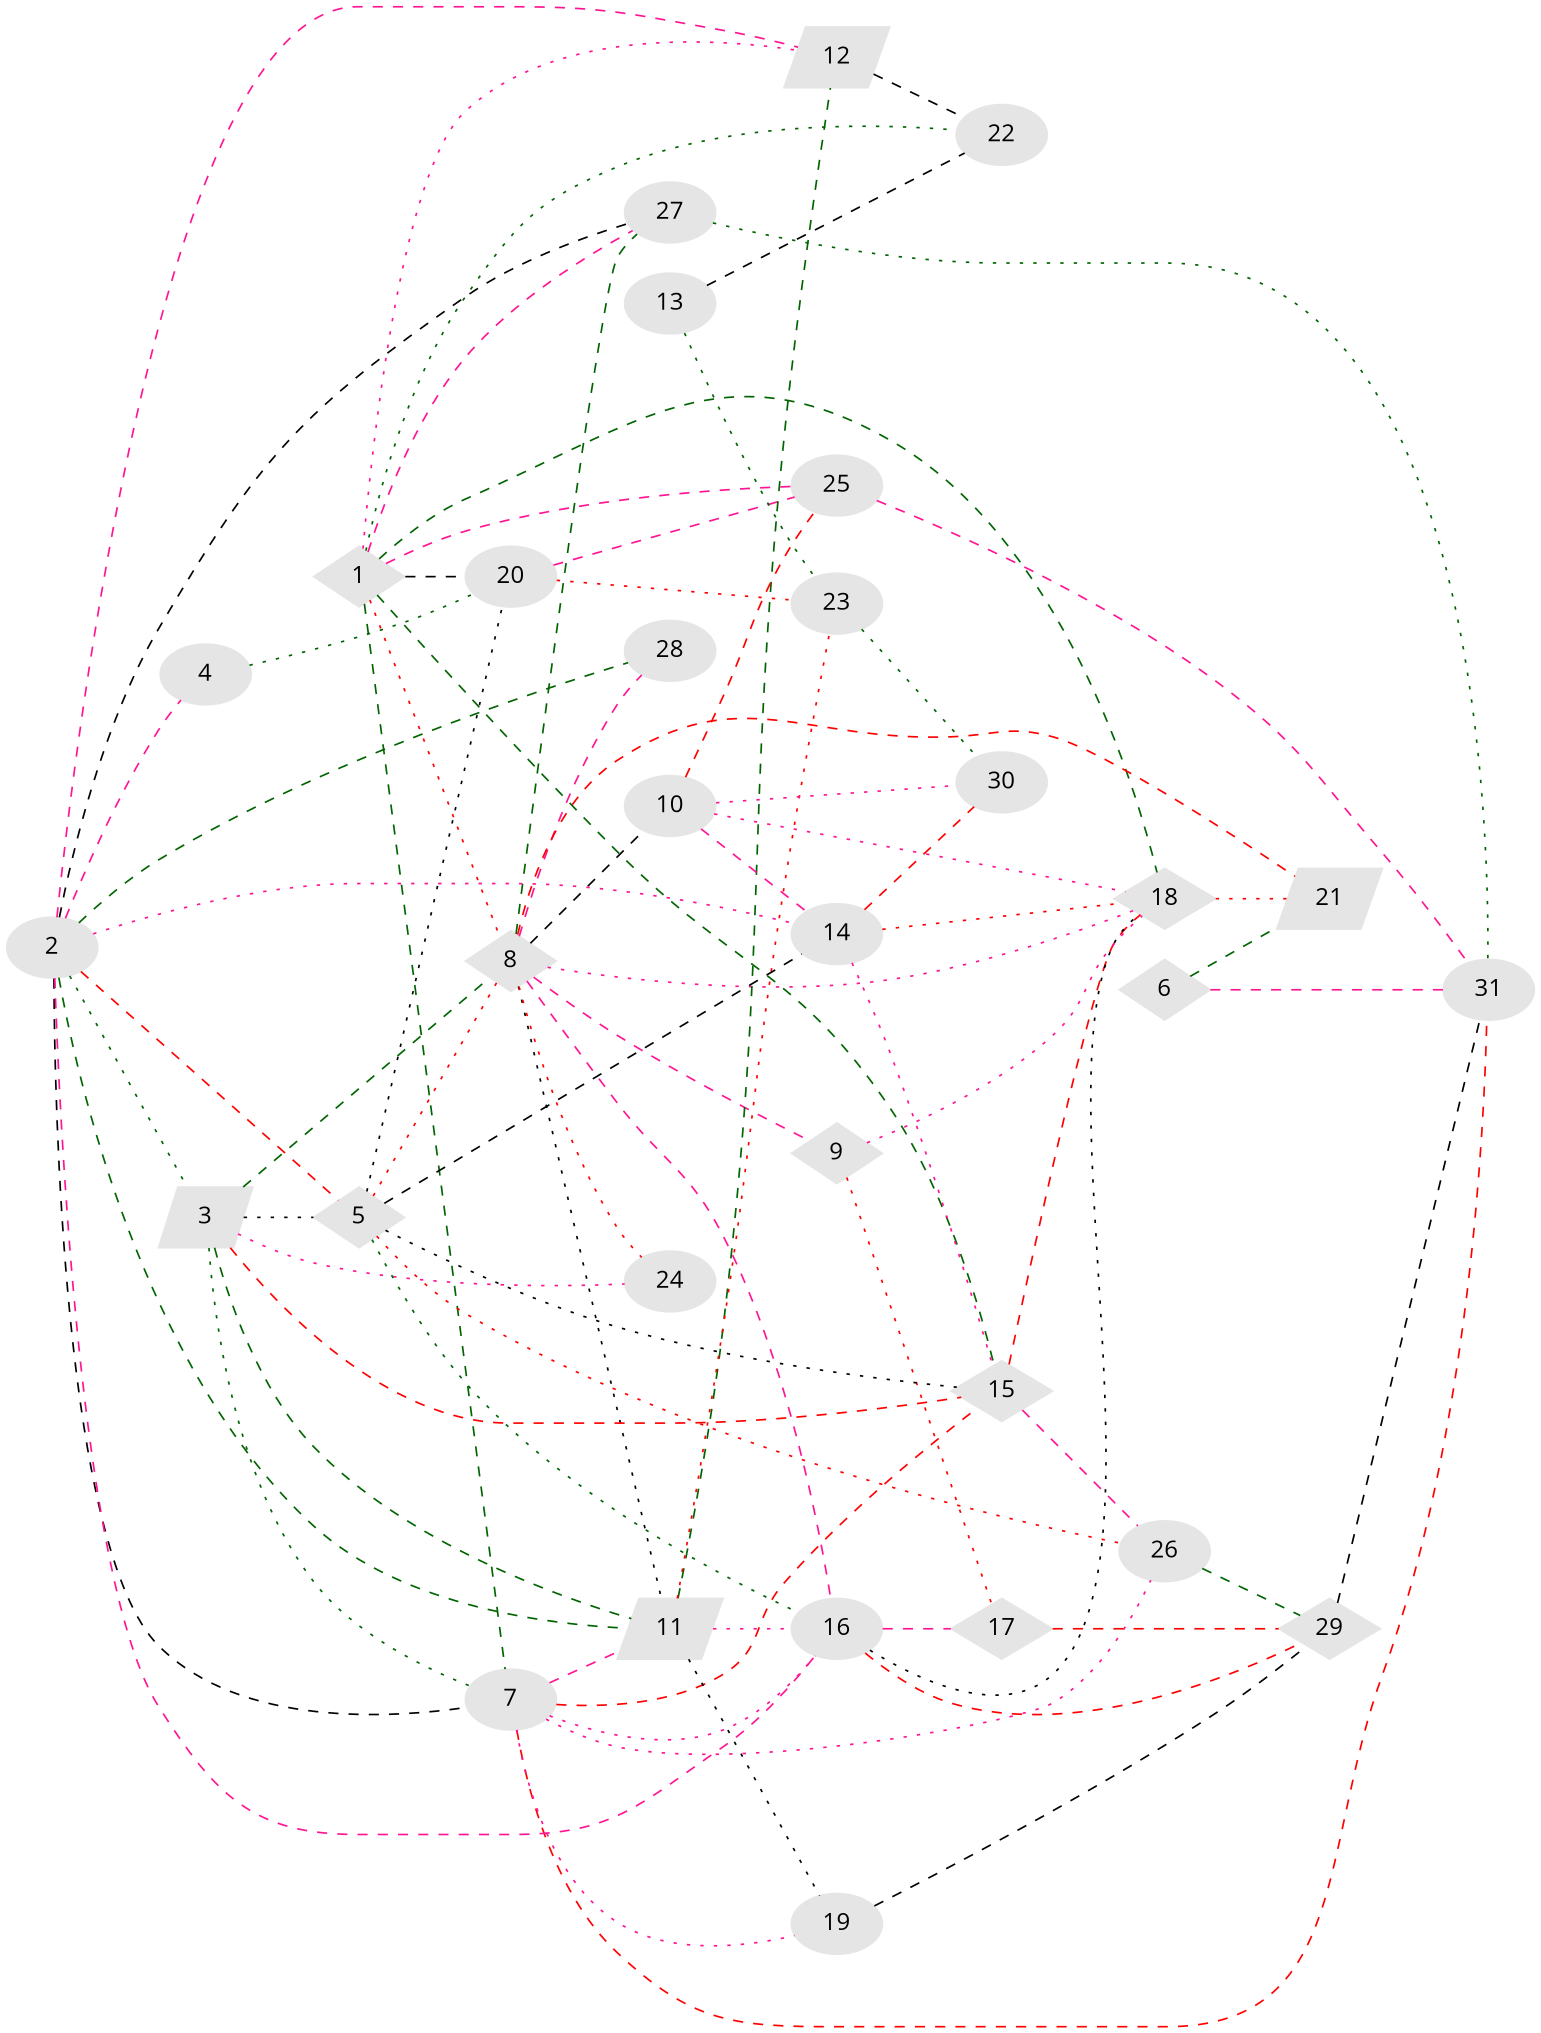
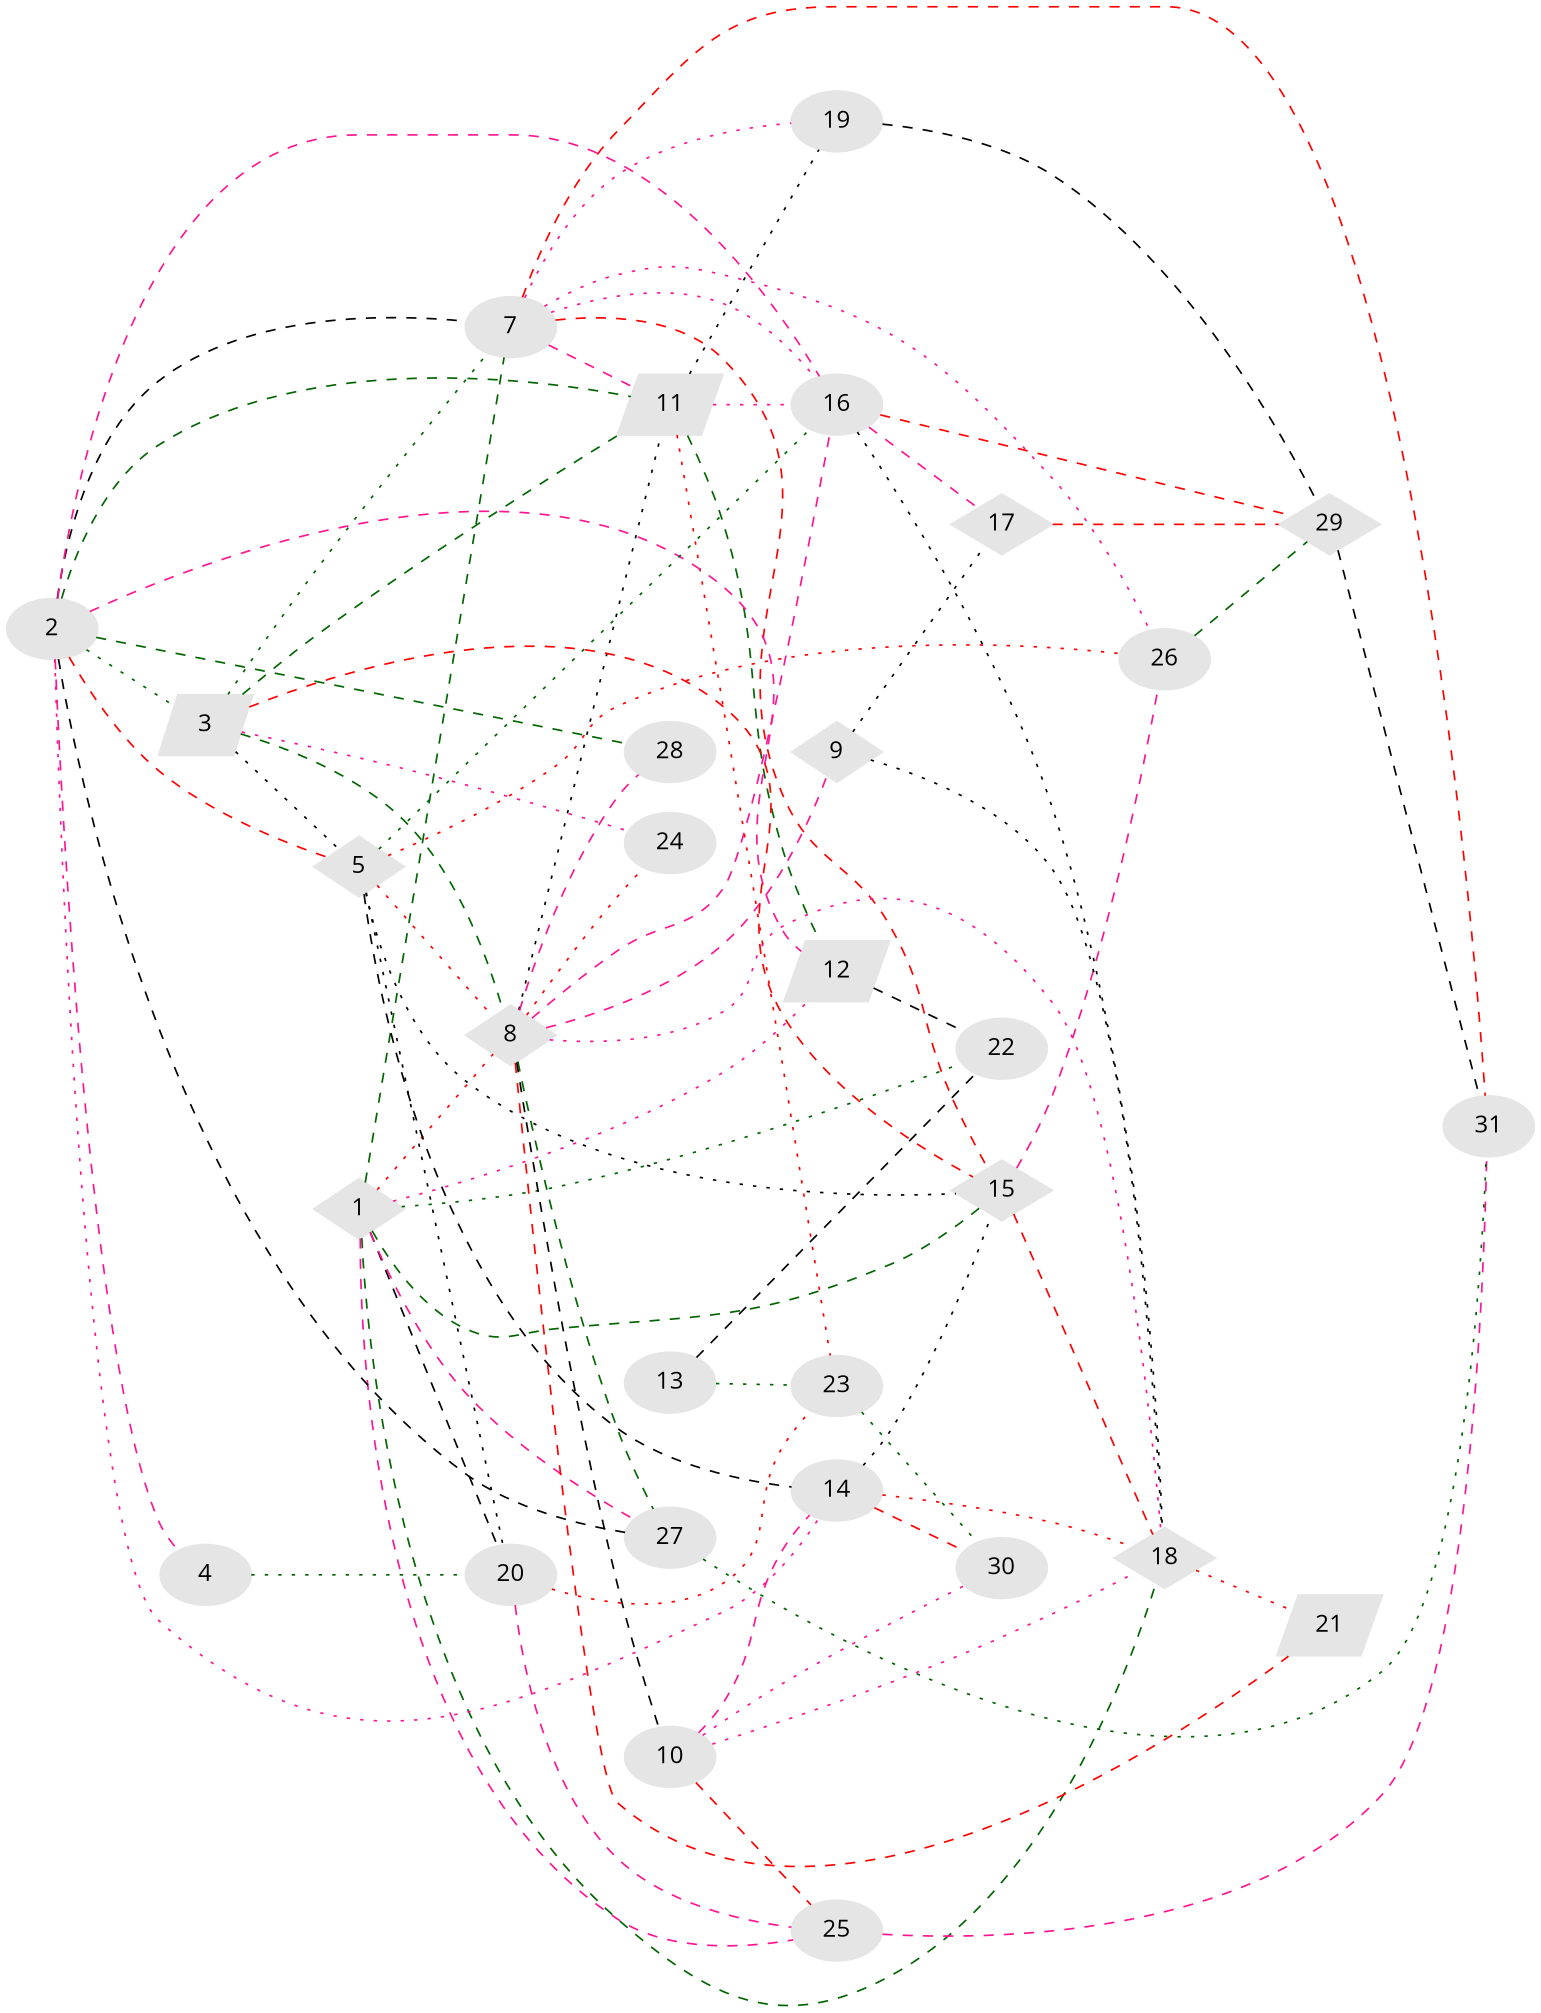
  graph {
    fontname="Open Sans"
    rankdir=LR
    node [color=gray90 fontname="Open Sans" shape=ellipse style=filled]
    edge [color=deeppink fontname="Open Sans" style=dashed weight=1.0]
    1 [shape=diamond]
    7
    8 [shape=diamond]
    12 [shape=parallelogram]
    15 [shape=diamond]
    18 [shape=diamond]
    20
    22
    25
    27
    11 [shape=parallelogram]
    16
    26
    31
    19
    28
    24
    21 [shape=parallelogram]
    9 [shape=diamond]
    10
    23
    2
    3 [shape=parallelogram]
    4
    5 [shape=diamond]
    14
    30
    17 [shape=diamond]
    29 [shape=diamond]
-   6 [shape=diamond]
    13
    1 -- 7 [color=darkgreen weight=3.0]
    1 -- 8 [color=red style=dotted weight=3.0]
    1 -- 12 [style=dotted weight=2.0]
    1 -- 15 [color=darkgreen]
    1 -- 18 [color=darkgreen weight=2.0]
    1 -- 20 [color=black weight=2.0]
    1 -- 22 [color=darkgreen style=dotted]
    1 -- 25
    1 -- 27
    7 -- 15 [color=red]
    7 -- 11 [weight=3.0]
    7 -- 16 [style=dotted]
    7 -- 26 [style=dotted]
    7 -- 31 [color=red]
    7 -- 19 [style=dotted]
    8 -- 18 [style=dotted]
    8 -- 27 [color=darkgreen weight=3.0]
    8 -- 11 [color=black style=dotted weight=2.0]
    8 -- 16
    8 -- 28
    8 -- 24 [color=red style=dotted]
    8 -- 21 [color=red]
    8 -- 9
    8 -- 10 [color=black]
    12 -- 22 [color=black]
    15 -- 18 [color=red]
    15 -- 26
    18 -- 21 [color=red style=dotted]
    20 -- 25
    20 -- 23 [color=red style=dotted]
    25 -- 31
    27 -- 31 [color=darkgreen style=dotted]
    11 -- 12 [color=darkgreen]
    11 -- 16 [style=dotted weight=4.0]
    11 -- 19 [color=black style=dotted]
    11 -- 23 [color=red style=dotted]
    16 -- 18 [color=black style=dotted]
    16 -- 17
    16 -- 29 [color=red]
    26 -- 29 [color=darkgreen]
    19 -- 29 [color=black]
-   9 -- 18 [style=dotted]
-   9 -- 17 [color=red style=dotted]
+   9 -- 18 [color=black style=dotted]
+   9 -- 17 [color=black style=dotted]
    10 -- 18 [style=dotted weight=2.0]
    10 -- 25 [color=red]
    10 -- 14
    10 -- 30 [style=dotted]
    23 -- 30 [color=darkgreen style=dotted]
    2 -- 7 [color=black]
    2 -- 12
    2 -- 27 [color=black]
    2 -- 11 [color=darkgreen]
    2 -- 16
    2 -- 28 [color=darkgreen]
    2 -- 3 [color=darkgreen style=dotted]
    2 -- 4
    2 -- 5 [color=red]
    2 -- 14 [style=dotted]
    3 -- 7 [color=darkgreen style=dotted]
    3 -- 8 [color=darkgreen]
    3 -- 15 [color=red weight=2.0]
    3 -- 11 [color=darkgreen]
    3 -- 24 [style=dotted]
    3 -- 5 [color=black style=dotted weight=4.0]
    4 -- 20 [color=darkgreen style=dotted]
    5 -- 8 [color=red style=dotted]
    5 -- 15 [color=black style=dotted]
    5 -- 20 [color=black style=dotted]
    5 -- 16 [color=darkgreen style=dotted]
    5 -- 26 [color=red style=dotted]
    5 -- 14 [color=black weight=2.0]
-   14 -- 15 [style=dotted]
+   14 -- 15 [color=black style=dotted]
    14 -- 18 [color=red style=dotted]
    14 -- 30 [color=red]
    17 -- 29 [color=red]
    29 -- 31 [color=black]
-   6 -- 31
-   6 -- 21 [color=darkgreen]
    13 -- 22 [color=black]
    13 -- 23 [color=darkgreen style=dotted]
  }
